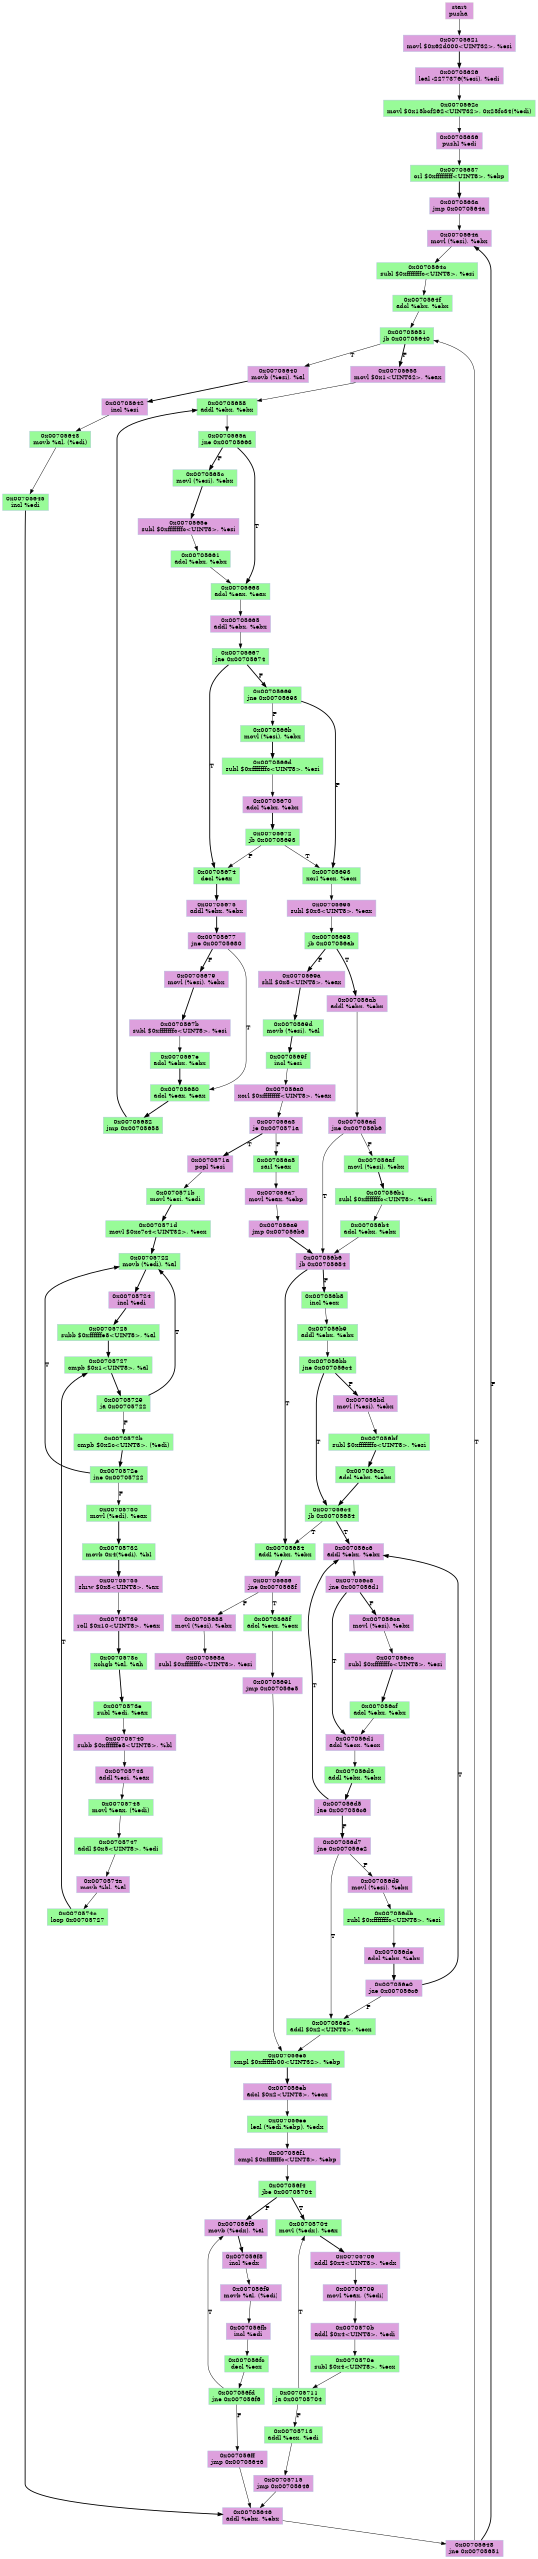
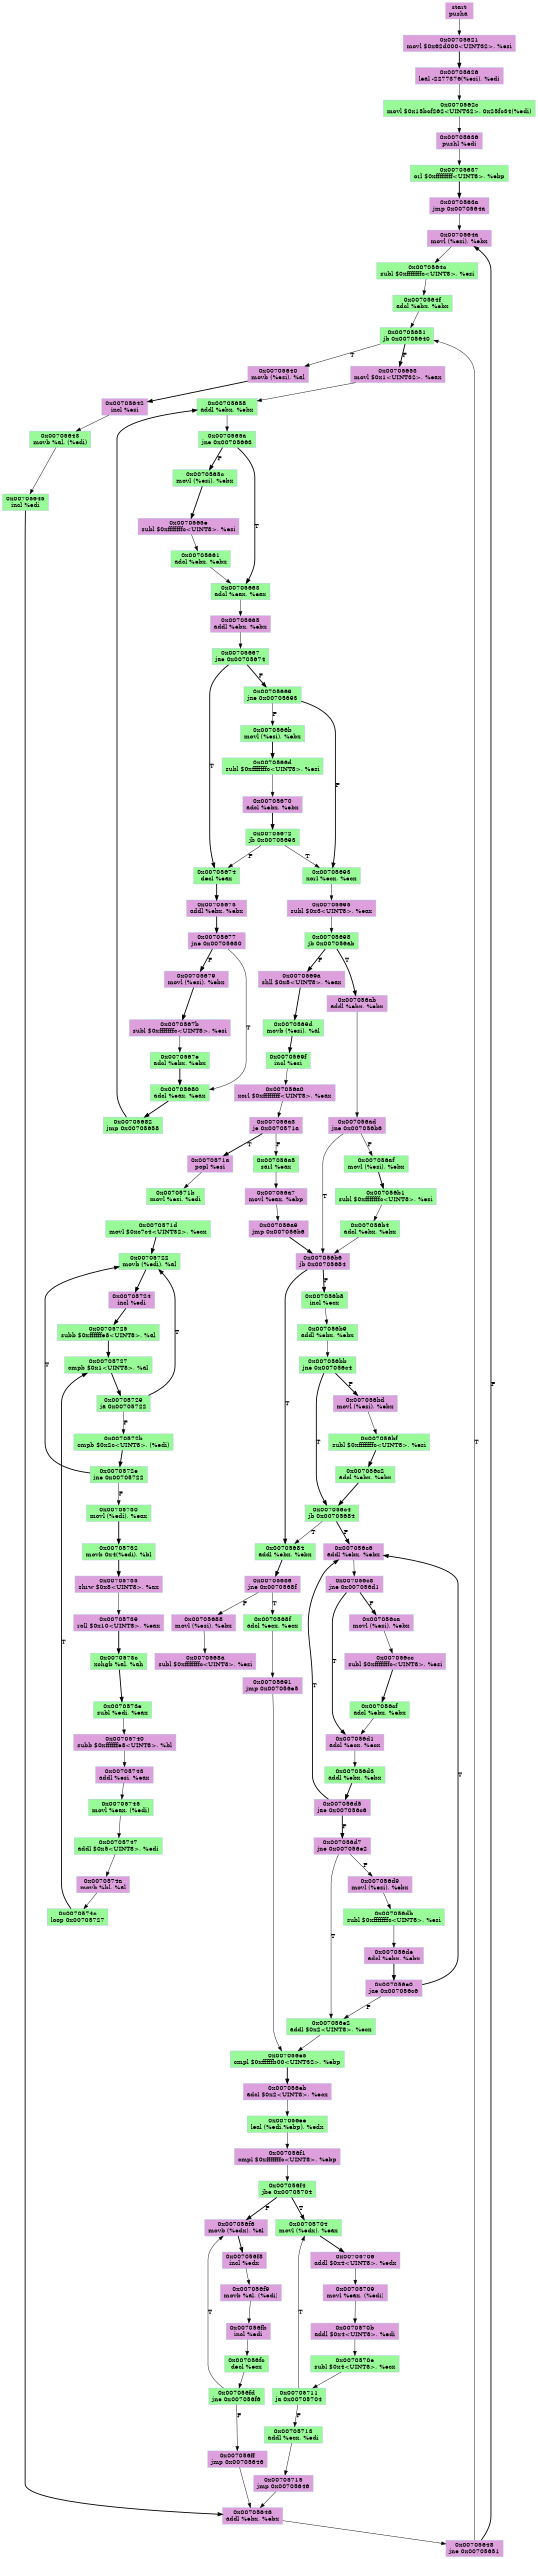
  digraph {
    node [color=lightsteelblue fillcolor=palegreen shape=rectangle style=filled]
    edge [color="#000000" style=solid]
    n1 [color=lightgrey fillcolor=plum label="start\npusha "]
    n2 [fillcolor=plum label="0x00705621\nmovl $0x62d000<UINT32>, %esi"]
    n3 [fillcolor=plum label="0x00705626\nleal -2277376(%esi), %edi"]
    n4 [label="0x0070562c\nmovl $0x15bcf262<UINT32>, 0x25fc34(%edi)"]
    n5 [fillcolor=plum label="0x00705636\npushl %edi"]
    n6 [label="0x00705637\norl $0xffffffff<UINT8>, %ebp"]
    n7 [fillcolor=plum label="0x0070563a\njmp 0x0070564a"]
    n8 [fillcolor=plum label="0x0070564a\nmovl (%esi), %ebx"]
    n9 [label="0x0070564c\nsubl $0xfffffffc<UINT8>, %esi"]
    n10 [label="0x0070564f\nadcl %ebx, %ebx"]
    n11 [label="0x00705651\njb 0x00705640"]
    n12 [fillcolor=plum label="0x00705640\nmovb (%esi), %al"]
    n13 [fillcolor=plum label="0x00705653\nmovl $0x1<UINT32>, %eax"]
    n14 [fillcolor=plum label="0x00705642\nincl %esi"]
    n15 [label="0x00705658\naddl %ebx, %ebx"]
    n16 [label="0x00705643\nmovb %al, (%edi)"]
    n17 [label="0x00705645\nincl %edi"]
    n18 [fillcolor=plum label="0x00705646\naddl %ebx, %ebx"]
    n19 [fillcolor=plum label="0x00705648\njne 0x00705651"]
    n20 [label="0x0070565a\njne 0x00705663"]
    n21 [label="0x00705663\nadcl %eax, %eax"]
    n22 [label="0x0070565c\nmovl (%esi), %ebx"]
    n23 [fillcolor=plum label="0x00705665\naddl %ebx, %ebx"]
    n24 [fillcolor=plum label="0x0070565e\nsubl $0xfffffffc<UINT8>, %esi"]
    n25 [label="0x00705667\njae 0x00705674"]
    n26 [label="0x00705669\njne 0x00705693"]
    n27 [label="0x00705674\ndecl %eax"]
    n28 [label="0x00705693\nxorl %ecx, %ecx"]
    n29 [label="0x0070566b\nmovl (%esi), %ebx"]
    n30 [fillcolor=plum label="0x00705675\naddl %ebx, %ebx"]
    n31 [fillcolor=plum label="0x00705695\nsubl $0x3<UINT8>, %eax"]
    n32 [label="0x0070566d\nsubl $0xfffffffc<UINT8>, %esi"]
    n33 [label="0x00705698\njb 0x007056ab"]
    n34 [fillcolor=plum label="0x007056ab\naddl %ebx, %ebx"]
    n35 [fillcolor=plum label="0x0070569a\nshll $0x8<UINT8>, %eax"]
    n36 [fillcolor=plum label="0x007056ad\njne 0x007056b6"]
    n37 [label="0x0070569d\nmovb (%esi), %al"]
    n38 [fillcolor=plum label="0x007056b6\njb 0x00705684"]
    n39 [label="0x007056af\nmovl (%esi), %ebx"]
    n40 [label="0x00705684\naddl %ebx, %ebx"]
    n41 [label="0x007056b8\nincl %ecx"]
    n42 [label="0x007056b1\nsubl $0xfffffffc<UINT8>, %esi"]
    n43 [fillcolor=plum label="0x00705686\njne 0x0070568f"]
    n44 [label="0x007056b9\naddl %ebx, %ebx"]
    n45 [label="0x0070568f\nadcl %ecx, %ecx"]
    n46 [fillcolor=plum label="0x00705688\nmovl (%esi), %ebx"]
    n47 [fillcolor=plum label="0x00705691\njmp 0x007056e5"]
    n48 [fillcolor=plum label="0x0070568a\nsubl $0xfffffffc<UINT8>, %esi"]
    n49 [label="0x007056e5\ncmpl $0xfffffb00<UINT32>, %ebp"]
    n50 [fillcolor=plum label="0x007056eb\nadcl $0x2<UINT8>, %ecx"]
    n51 [label="0x007056ee\nleal (%edi,%ebp), %edx"]
    n52 [fillcolor=plum label="0x007056f1\ncmpl $0xfffffffc<UINT8>, %ebp"]
    n53 [label="0x007056f4\njbe 0x00705704"]
    n54 [fillcolor=plum label="0x007056f6\nmovb (%edx), %al"]
    n55 [label="0x00705704\nmovl (%edx), %eax"]
    n56 [fillcolor=plum label="0x007056f8\nincl %edx"]
    n57 [fillcolor=plum label="0x00705706\naddl $0x4<UINT8>, %edx"]
    n58 [fillcolor=plum label="0x007056f9\nmovb %al, (%edi)"]
    n59 [fillcolor=plum label="0x007056fb\nincl %edi"]
    n60 [label="0x007056fc\ndecl %ecx"]
    n61 [label="0x007056fd\njne 0x007056f6"]
    n62 [fillcolor=plum label="0x007056ff\njmp 0x00705646"]
    n63 [label="0x0070569f\nincl %esi"]
    n64 [fillcolor=plum label="0x007056a0\nxorl $0xffffffff<UINT8>, %eax"]
    n65 [fillcolor=plum label="0x007056a3\nje 0x0070571a"]
    n66 [label="0x007056a5\nsarl %eax"]
    n67 [fillcolor=plum label="0x0070571a\npopl %esi"]
    n68 [fillcolor=plum label="0x007056a7\nmovl %eax, %ebp"]
    n69 [label="0x0070571b\nmovl %esi, %edi"]
    n70 [fillcolor=plum label="0x007056a9\njmp 0x007056b6"]
    n71 [label="0x007056bb\njne 0x007056c4"]
    n72 [label="0x007056c4\njb 0x00705684"]
    n73 [fillcolor=plum label="0x007056bd\nmovl (%esi), %ebx"]
    n74 [fillcolor=plum label="0x007056c6\naddl %ebx, %ebx"]
    n75 [label="0x007056bf\nsubl $0xfffffffc<UINT8>, %esi"]
    n76 [fillcolor=plum label="0x007056c8\njne 0x007056d1"]
    n77 [fillcolor=plum label="0x00705709\nmovl %eax, (%edi)"]
    n78 [fillcolor=plum label="0x0070570b\naddl $0x4<UINT8>, %edi"]
    n79 [label="0x0070570e\nsubl $0x4<UINT8>, %ecx"]
    n80 [label="0x00705711\nja 0x00705704"]
    n81 [label="0x00705713\naddl %ecx, %edi"]
    n82 [fillcolor=plum label="0x00705715\njmp 0x00705646"]
    n83 [fillcolor=plum label="0x00705670\nadcl %ebx, %ebx"]
    n84 [label="0x00705672\njb 0x00705693"]
    n85 [fillcolor=plum label="0x007056d1\nadcl %ecx, %ecx"]
    n86 [fillcolor=plum label="0x007056ca\nmovl (%esi), %ebx"]
    n87 [label="0x007056d3\naddl %ebx, %ebx"]
    n88 [fillcolor=plum label="0x007056cc\nsubl $0xfffffffc<UINT8>, %esi"]
    n89 [fillcolor=plum label="0x007056d5\njae 0x007056c6"]
    n90 [fillcolor=plum label="0x007056d7\njne 0x007056e2"]
    n91 [label="0x007056e2\naddl $0x2<UINT8>, %ecx"]
    n92 [fillcolor=plum label="0x007056d9\nmovl (%esi), %ebx"]
    n93 [label="0x007056db\nsubl $0xfffffffc<UINT8>, %esi"]
    n94 [fillcolor=plum label="0x007056de\nadcl %ebx, %ebx"]
    n95 [fillcolor=plum label="0x007056e0\njae 0x007056c6"]
    n96 [fillcolor=plum label="0x00705677\njne 0x00705680"]
    n97 [label="0x00705680\nadcl %eax, %eax"]
    n98 [fillcolor=plum label="0x00705679\nmovl (%esi), %ebx"]
    n99 [label="0x00705682\njmp 0x00705658"]
    n100 [fillcolor=plum label="0x0070567b\nsubl $0xfffffffc<UINT8>, %esi"]
    n101 [label="0x00705661\nadcl %ebx, %ebx"]
    n102 [label="0x007056cf\nadcl %ebx, %ebx"]
    n103 [label="0x007056c2\nadcl %ebx, %ebx"]
    n104 [label="0x0070567e\nadcl %ebx, %ebx"]
    n105 [label="0x007056b4\nadcl %ebx, %ebx"]
    n106 [label="0x0070571d\nmovl $0xc7c4<UINT32>, %ecx"]
    n107 [label="0x00705722\nmovb (%edi), %al"]
    n108 [fillcolor=plum label="0x00705724\nincl %edi"]
    n109 [label="0x00705725\nsubb $0xffffffe8<UINT8>, %al"]
    n110 [label="0x00705727\ncmpb $0x1<UINT8>, %al"]
    n111 [label="0x00705729\nja 0x00705722"]
    n112 [label="0x0070572b\ncmpb $0x2c<UINT8>, (%edi)"]
    n113 [label="0x0070572e\njne 0x00705722"]
    n114 [label="0x00705730\nmovl (%edi), %eax"]
    n115 [label="0x00705732\nmovb 0x4(%edi), %bl"]
    n116 [fillcolor=plum label="0x00705735\nshrw $0x8<UINT8>, %ax"]
    n117 [fillcolor=plum label="0x00705739\nroll $0x10<UINT8>, %eax"]
    n118 [label="0x0070573c\nxchgb %al, %ah"]
    n119 [label="0x0070573e\nsubl %edi, %eax"]
    n120 [fillcolor=plum label="0x00705740\nsubb $0xffffffe8<UINT8>, %bl"]
    n121 [fillcolor=plum label="0x00705743\naddl %esi, %eax"]
    n122 [label="0x00705745\nmovl %eax, (%edi)"]
    n123 [label="0x00705747\naddl $0x5<UINT8>, %edi"]
    n124 [fillcolor=plum label="0x0070574a\nmovb %bl, %al"]
    n125 [label="0x0070574c\nloop 0x00705727"]
    n1 -> n2
    n2 -> n3 [style=bold]
    n3 -> n4
    n4 -> n5
    n5 -> n6
    n6 -> n7 [style=bold]
    n7 -> n8
    n8 -> n9
    n9 -> n10
    n10 -> n11
    n11 -> n12 [label=T]
    n11 -> n13 [label=F style=bold]
    n12 -> n14 [style=bold]
    n13 -> n15
    n14 -> n16
    n15 -> n20
    n16 -> n17
    n17 -> n18 [style=bold]
    n18 -> n19
    n19 -> n8 [label=F style=bold]
    n19 -> n11 [label=T]
    n20 -> n21 [label=T style=bold]
    n20 -> n22 [label=F style=bold]
    n21 -> n23
    n22 -> n24 [style=bold]
    n23 -> n25
    n24 -> n101
    n25 -> n26 [label=F style=bold]
    n25 -> n27 [label=T style=bold]
    n26 -> n28 [label=F style=bold]
    n26 -> n29 [label=F]
    n27 -> n30 [style=bold]
    n28 -> n31
    n29 -> n32 [style=bold]
    n30 -> n96 [style=bold]
    n31 -> n33
    n32 -> n83
    n33 -> n34 [label=T style=bold]
    n33 -> n35 [label=F style=bold]
    n34 -> n36
    n35 -> n37 [style=bold]
    n36 -> n38 [label=T]
    n36 -> n39 [label=F]
    n37 -> n63 [style=bold]
    n38 -> n40 [label=T style=bold]
    n38 -> n41 [label=F style=bold]
    n39 -> n42 [style=bold]
    n40 -> n43 [style=bold]
    n41 -> n44
    n42 -> n105
    n43 -> n45 [label=T]
    n43 -> n46 [label=F]
    n44 -> n71
    n45 -> n47
    n46 -> n48
    n47 -> n49
    n49 -> n50 [style=bold]
    n50 -> n51
    n51 -> n52
    n52 -> n53
    n53 -> n54 [label=F style=bold]
    n53 -> n55 [label=T style=bold]
    n54 -> n56 [style=bold]
    n55 -> n57 [style=bold]
    n56 -> n58
    n57 -> n77
    n58 -> n59
    n59 -> n60
    n60 -> n61
    n61 -> n54 [label=T]
    n61 -> n62 [label=F]
    n62 -> n18
    n63 -> n64
    n64 -> n65
    n65 -> n66 [label=F]
    n65 -> n67 [label=T style=bold]
    n66 -> n68
    n67 -> n69
    n68 -> n70
-   n69 -> n106 [style=bold]
    n70 -> n38 [style=bold]
    n71 -> n72 [label=T style=bold]
    n71 -> n73 [label=F style=bold]
    n72 -> n40 [label=T]
-   n72 -> n74 [label=T style=bold]
+   n72 -> n74 [label=F style=bold]
    n73 -> n75
    n74 -> n76
    n75 -> n103 [style=bold]
    n76 -> n85 [label=T style=bold]
    n76 -> n86 [label=F style=bold]
    n77 -> n78
    n78 -> n79
    n79 -> n80
    n80 -> n55 [label=T]
    n80 -> n81 [label=F]
    n81 -> n82
    n82 -> n18
    n83 -> n84 [style=bold]
    n84 -> n27 [label=F]
    n84 -> n28 [label=T]
    n85 -> n87
    n86 -> n88
    n87 -> n89 [style=bold]
    n88 -> n102 [style=bold]
    n89 -> n74 [label=T style=bold]
    n89 -> n90 [label=F style=bold]
    n90 -> n91 [label=T]
    n90 -> n92 [label=F]
    n91 -> n49
    n92 -> n93
    n93 -> n94
    n94 -> n95 [style=bold]
    n95 -> n74 [label=T style=bold]
    n95 -> n91 [label=F]
    n96 -> n97 [label=T]
    n96 -> n98 [label=F style=bold]
    n97 -> n99 [style=bold]
    n98 -> n100 [style=bold]
    n99 -> n15 [style=bold]
    n100 -> n104
    n101 -> n21
    n102 -> n85
    n103 -> n72 [style=bold]
    n104 -> n97 [style=bold]
    n105 -> n38
    n106 -> n107 [style=bold]
    n107 -> n108 [style=bold]
    n108 -> n109 [style=bold]
    n109 -> n110 [style=bold]
    n110 -> n111 [style=bold]
    n111 -> n107 [label=T style=bold]
    n111 -> n112 [label=F]
    n112 -> n113 [style=bold]
    n113 -> n107 [label=T style=bold]
    n113 -> n114 [label=F]
    n114 -> n115 [style=bold]
    n115 -> n116 [style=bold]
    n116 -> n117
    n117 -> n118 [style=bold]
    n118 -> n119 [style=bold]
    n119 -> n120
    n120 -> n121
    n121 -> n122
    n122 -> n123
    n123 -> n124
    n124 -> n125
    n125 -> n110 [label=T style=bold]
  }
